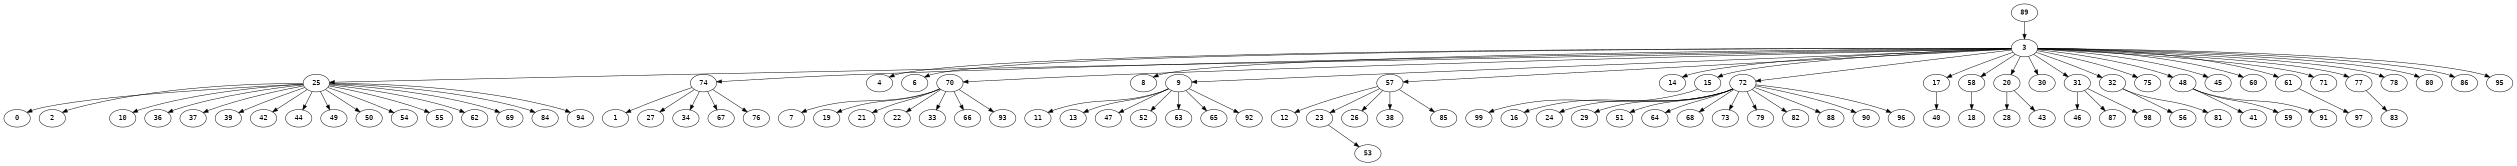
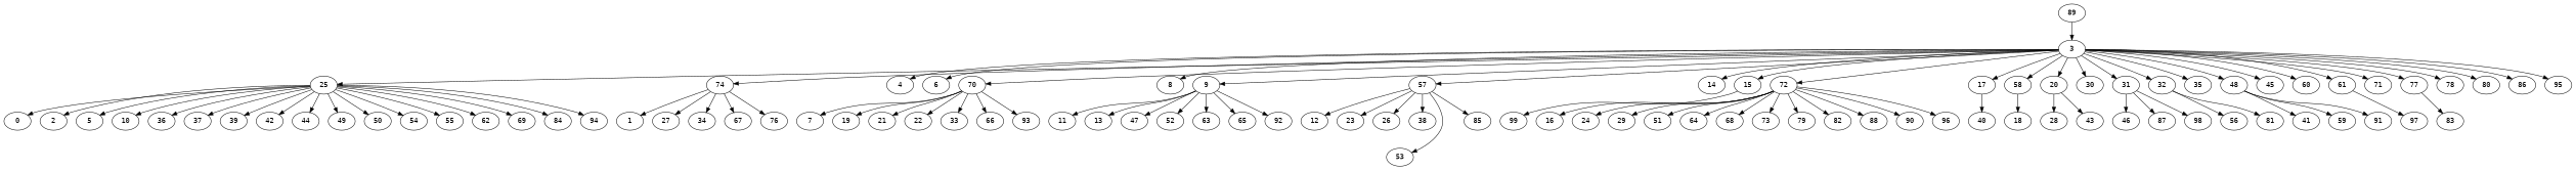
  digraph {
    fontname="DejaVu Sans Mono"
    node [fontname="DejaVu Sans Mono"]
    edge [Label="nodo_3 (217)" fontname="DejaVu Sans Mono"]
    25
    0
    2
+   5
    10
    36
    37
    39
    42
    44
    49
    50
    54
    55
    62
    69
    84
    94
    74
    1
    27
    34
    67
    76
    3
    4
    6
    70
    8
    9
    57
    14
    15
    72
    17
    58
    20
    30
    31
    32
-   35 [label=75]
+   35
    48
    45
    60
    61
    71
    77
    78
    80
    86
    95
    7
    19
    21
    22
    33
    66
    93
    11
    13
    47
    52
    63
    65
    92
    12
    23
    26
    38
    53
    85
    99
    16
    24
    29
    51
    64
    68
    73
    79
    82
    88
    90
    96
    40
    18
    28
    43
    46
    87
    98
    56
    81
    41
    59
    91
    97
    83
    89
    25 -> 0 [Label="nodo_3 (267)"]
    25 -> 2 [Label="nodo_3 (215)"]
+   25 -> 5 [Label="nodo_3 (212)"]
    25 -> 10 [Label="nodo_3 (252)"]
    25 -> 36 [Label="nodo_3 (250)"]
    25 -> 37 [Label="nodo_3 (220)"]
    25 -> 39 [Label="nodo_3 (225)"]
    25 -> 42 [Label="nodo_3 (260)"]
    25 -> 44 [Label="nodo_3 (263)"]
    25 -> 49 [Label="nodo_3 (250)"]
    25 -> 50 [Label="nodo_3 (204)"]
    25 -> 54 [Label="nodo_3 (238)"]
    25 -> 55 [Label="nodo_3 (209)"]
    25 -> 62 [Label="nodo_3 (256)"]
    25 -> 69 [Label="nodo_3 (219)"]
    25 -> 84 [Label="nodo_3 (232)"]
    25 -> 94 [Label="nodo_3 (202)"]
    74 -> 1 [Label="nodo_3 (237)"]
    74 -> 27 [Label="nodo_3 (264)"]
    74 -> 34 [Label="nodo_3 (276)"]
    74 -> 67 [Label="nodo_3 (233)"]
    74 -> 76 [Label="nodo_3 (242)"]
    3 -> 25 [Label="nodo_3 (102)"]
    3 -> 74 [Label="nodo_3 (133)"]
    3 -> 4 [Label="nodo_3 (228)"]
    3 -> 6 [Label="nodo_3 (144)"]
    3 -> 70 [Label="nodo_3 (108)"]
    3 -> 8
    3 -> 9 [Label="nodo_3 (113)"]
    3 -> 57 [Label="nodo_3 (100)"]
    3 -> 14 [Label="nodo_3 (201)"]
    3 -> 15 [Label="nodo_3 (152)"]
    3 -> 72 [Label="nodo_3 (106)"]
    3 -> 17 [Label="nodo_3 (153)"]
    3 -> 58 [Label="nodo_3 (134)"]
    3 -> 20 [Label="nodo_3 (149)"]
    3 -> 30 [Label="nodo_3 (221)"]
    3 -> 31 [Label="nodo_3 (118)"]
    3 -> 32 [Label="nodo_3 (107)"]
    3 -> 35 [Label="nodo_3 (193)"]
    3 -> 48 [Label="nodo_3 (105)"]
    3 -> 45 [Label="nodo_3 (226)"]
    3 -> 60 [Label="nodo_3 (227)"]
    3 -> 61 [Label="nodo_3 (141)"]
    3 -> 71 [Label="nodo_3 (185)"]
    3 -> 77 [Label="nodo_3 (143)"]
    3 -> 78 [Label="nodo_3 (129)"]
    3 -> 80 [Label="nodo_3 (213)"]
    3 -> 86 [Label="nodo_3 (135)"]
    3 -> 95 [Label="nodo_3 (231)"]
    70 -> 7 [Label="nodo_3 (209)"]
    70 -> 19
    70 -> 21 [Label="nodo_3 (225)"]
    70 -> 22 [Label="nodo_3 (215)"]
    70 -> 33 [Label="nodo_3 (209)"]
    70 -> 66 [Label="nodo_3 (210)"]
    70 -> 93 [Label="nodo_3 (208)"]
    9 -> 11 [Label="nodo_3 (288)"]
    9 -> 13 [Label="nodo_3 (227)"]
    9 -> 47 [Label="nodo_3 (218)"]
    9 -> 52 [Label="nodo_3 (222)"]
    9 -> 63
    9 -> 65 [Label="nodo_3 (223)"]
    9 -> 92
    57 -> 12 [Label="nodo_3 (206)"]
    57 -> 23 [Label="nodo_3 (210)"]
    57 -> 26 [Label="nodo_3 (208)"]
    57 -> 38
-   23 -> 53 [Label="nodo_3 (222)"]
+   57 -> 53 [Label="nodo_3 (222)"]
    57 -> 85 [Label="nodo_3 (211)"]
    15 -> 99 [Label="nodo_3 (283)"]
    72 -> 16 [Label="nodo_3 (241)"]
    72 -> 24 [Label="nodo_3 (222)"]
    72 -> 29 [Label="nodo_3 (249)"]
    72 -> 51 [Label="nodo_3 (219)"]
    72 -> 64 [Label="nodo_3 (230)"]
    72 -> 68 [Label="nodo_3 (243)"]
    72 -> 73 [Label="nodo_3 (206)"]
    72 -> 79 [Label="nodo_3 (211)"]
    72 -> 82 [Label="nodo_3 (209)"]
    72 -> 88 [Label="nodo_3 (247)"]
    72 -> 90 [Label="nodo_3 (221)"]
    72 -> 96 [Label="nodo_3 (304)"]
    17 -> 40 [Label="nodo_3 (283)"]
    58 -> 18 [Label="nodo_3 (244)"]
    20 -> 28 [Label="nodo_3 (257)"]
    20 -> 43 [Label="nodo_3 (253)"]
    31 -> 46 [Label="nodo_3 (221)"]
    31 -> 87 [Label="nodo_3 (242)"]
    31 -> 98 [Label="nodo_3 (238)"]
    32 -> 56 [Label="nodo_3 (229)"]
    32 -> 81 [Label="nodo_3 (208)"]
    48 -> 41 [Label="nodo_3 (226)"]
    48 -> 59 [Label="nodo_3 (219)"]
    48 -> 91 [Label="nodo_3 (213)"]
    61 -> 97 [Label="nodo_3 (277)"]
    77 -> 83 [Label="nodo_3 (244)"]
    89 -> 3 [Label="nodo_3 (197)"]
  }
